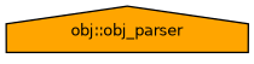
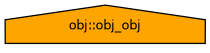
  digraph {
    rankdir=LR
-   n1 [color=black fillcolor=orange fontname=Helvetica fontsize=10 height=0.2 label="obj::obj_parser" shape=house style=filled width=0.4]
+   n1 [color=black fillcolor=orange fontname=Helvetica fontsize=10 height=0.2 label="obj::obj_obj" shape=house style=filled width=0.4]
  }
